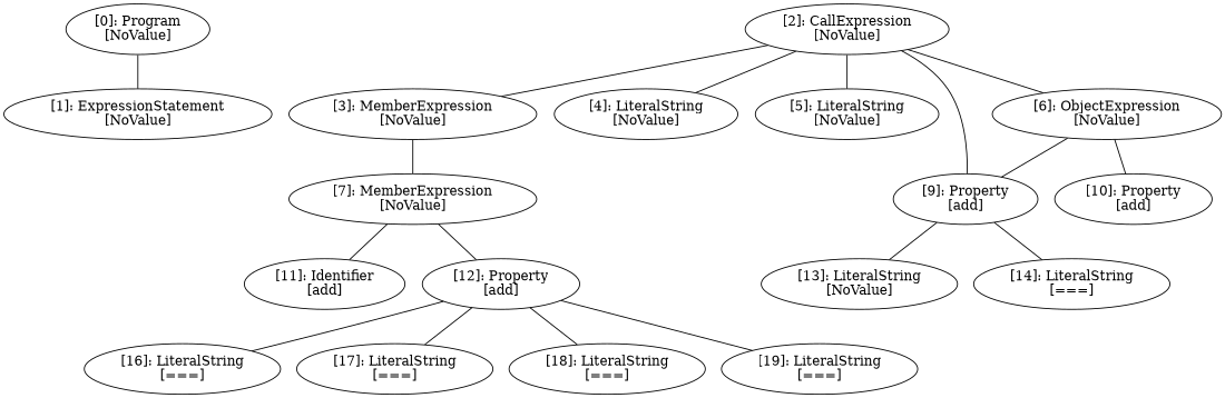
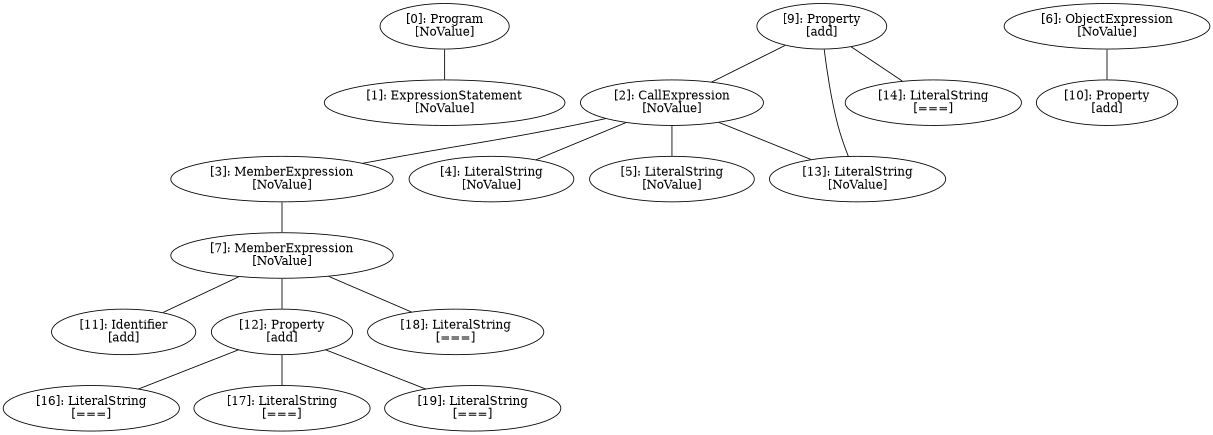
  graph {
    n1 [label="[0]: Program\n[NoValue]"]
    n2 [label="[1]: ExpressionStatement\n[NoValue]"]
    n3 [label="[2]: CallExpression\n[NoValue]"]
    n4 [label="[3]: MemberExpression\n[NoValue]"]
    n5 [label="[4]: LiteralString\n[NoValue]"]
    n6 [label="[5]: LiteralString\n[NoValue]"]
    n7 [label="[6]: ObjectExpression\n[NoValue]"]
    n8 [label="[7]: MemberExpression\n[NoValue]"]
    n9 [label="[9]: Property\n[add]"]
    n10 [label="[10]: Property\n[add]"]
    n11 [label="[11]: Identifier\n[add]"]
    n12 [label="[12]: Property\n[add]"]
    n13 [label="[13]: LiteralString\n[NoValue]"]
    n14 [label="[14]: LiteralString\n[===]"]
    n15 [label="[16]: LiteralString\n[===]"]
    n16 [label="[17]: LiteralString\n[===]"]
    n17 [label="[18]: LiteralString\n[===]"]
    n18 [label="[19]: LiteralString\n[===]"]
    n1 -- n2
    n3 -- n4
    n3 -- n5
    n3 -- n6
-   n3 -- n7
+   n3 -- n13
    n4 -- n8
-   n7 -- n9
    n7 -- n10
    n8 -- n11
    n8 -- n12
    n9 -- n3
    n9 -- n13
    n9 -- n14
    n12 -- n15
    n12 -- n16
-   n12 -- n17
+   n8 -- n17
    n12 -- n18
  }
